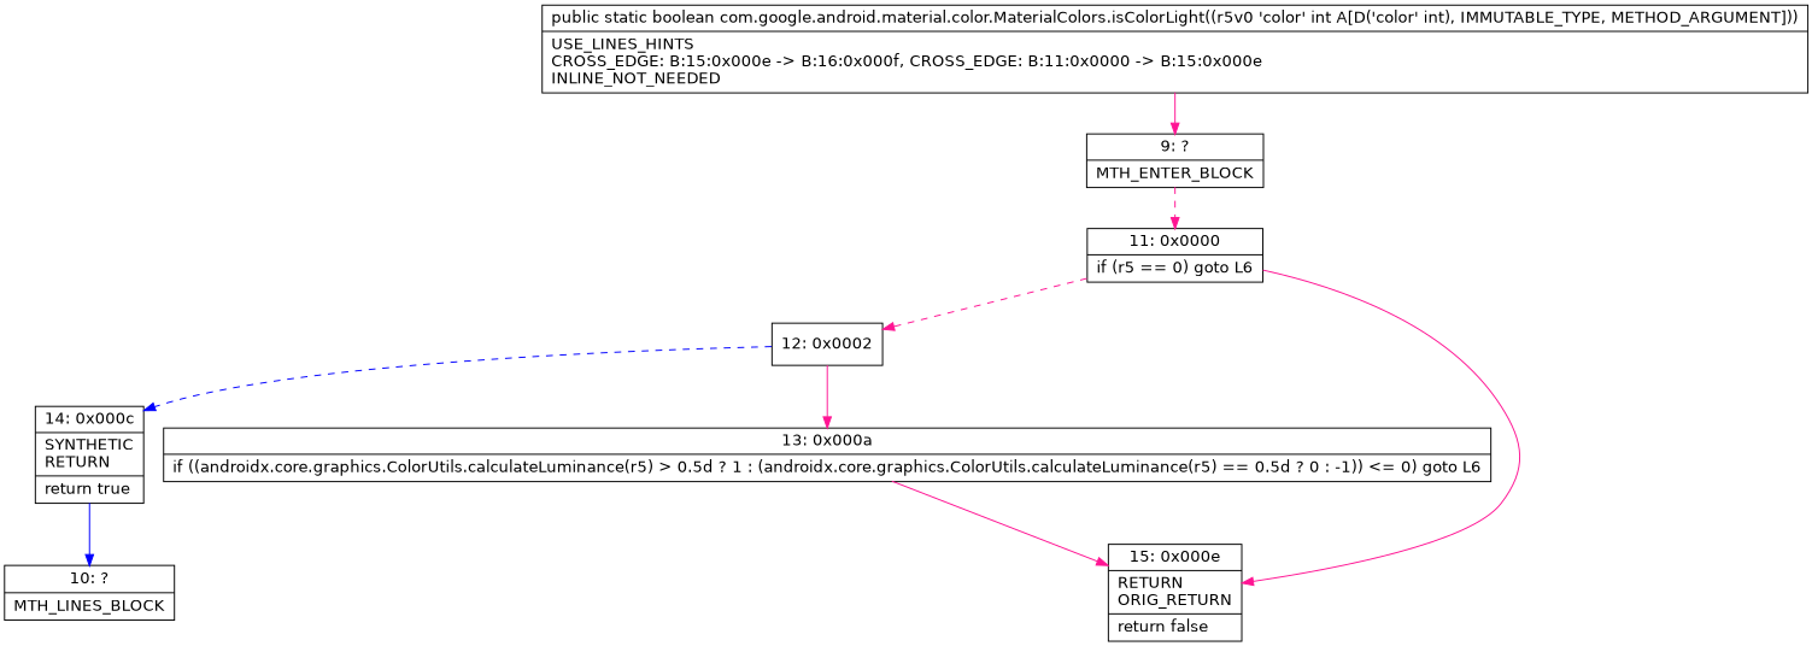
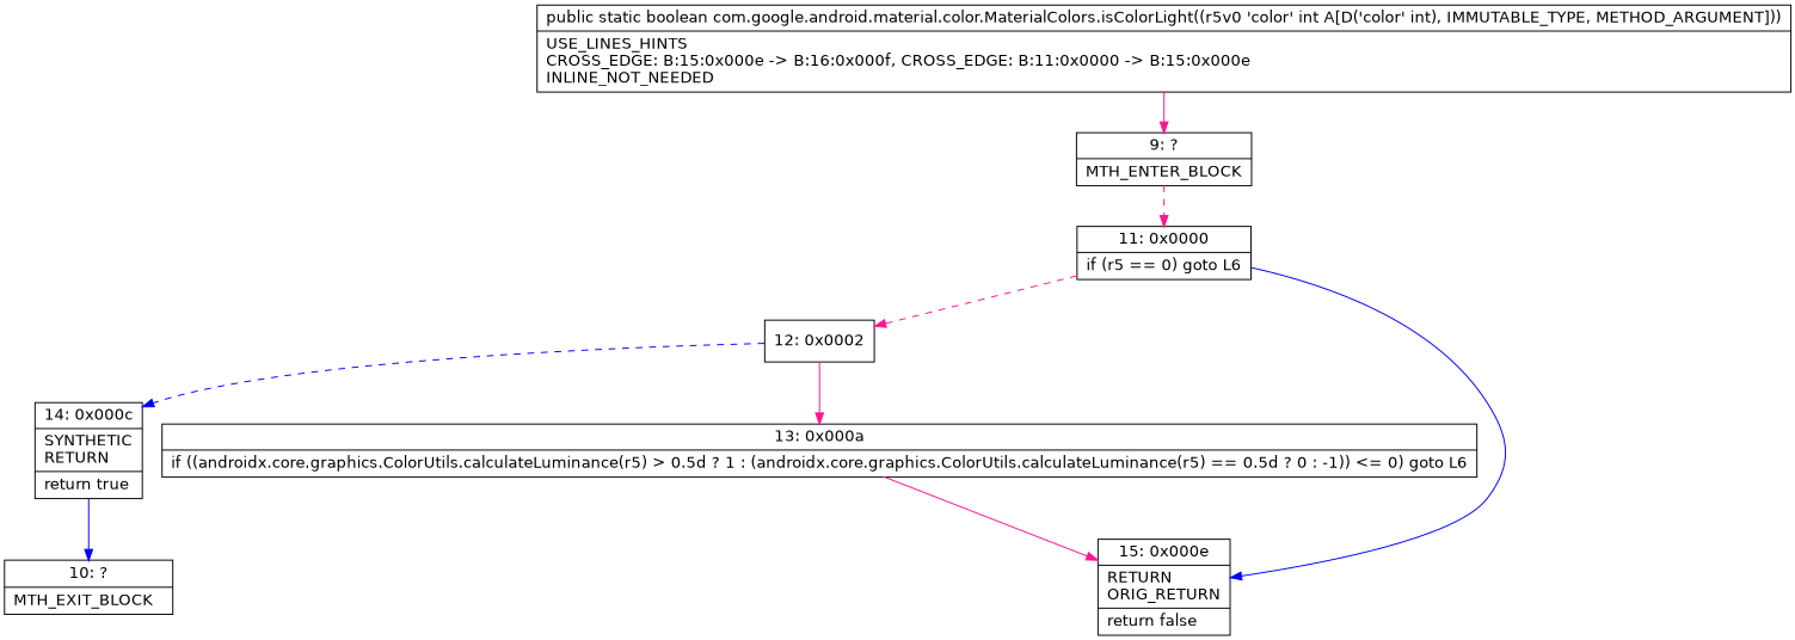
  digraph {
    fontname="DejaVu Sans"
    node [fontname="DejaVu Sans" shape=record]
    edge [color=deeppink fontname="DejaVu Sans"]
    n1 [label="{9\:\ ?|MTH_ENTER_BLOCK\l}"]
    n2 [label="{11\:\ 0x0000|if (r5 == 0) goto L6\l}"]
    n3 [label="{12\:\ 0x0002}"]
    n4 [label="{15\:\ 0x000e|RETURN\lORIG_RETURN\l|return false\l}"]
    n5 [label="{13\:\ 0x000a|if ((androidx.core.graphics.ColorUtils.calculateLuminance(r5) \> 0.5d ? 1 : (androidx.core.graphics.ColorUtils.calculateLuminance(r5) == 0.5d ? 0 : \-1)) \<= 0) goto L6\l}"]
    n6 [label="{14\:\ 0x000c|SYNTHETIC\lRETURN\l|return true\l}"]
-   n7 [label="{10\:\ ?|MTH_LINES_BLOCK\l}"]
+   n7 [label="{10\:\ ?|MTH_EXIT_BLOCK\l}"]
    n8 [label="{public static boolean com.google.android.material.color.MaterialColors.isColorLight((r5v0 'color' int A[D('color' int), IMMUTABLE_TYPE, METHOD_ARGUMENT]))  | USE_LINES_HINTS\lCROSS_EDGE: B:15:0x000e \-\> B:16:0x000f, CROSS_EDGE: B:11:0x0000 \-\> B:15:0x000e\lINLINE_NOT_NEEDED\l}"]
    n1 -> n2 [style=dashed]
    n2 -> n3 [style=dashed]
-   n2 -> n4
+   n2 -> n4 [color=blue]
    n3 -> n5
    n3 -> n6 [color=blue style=dashed]
    n5 -> n4
    n6 -> n7 [color=blue]
    n8 -> n1
  }
